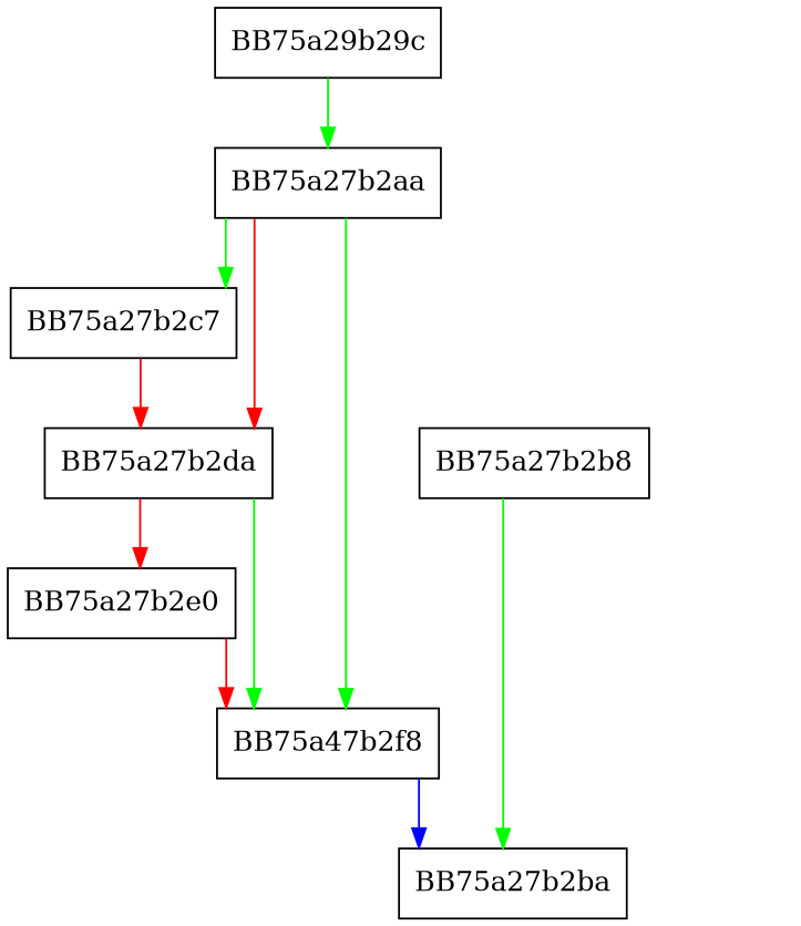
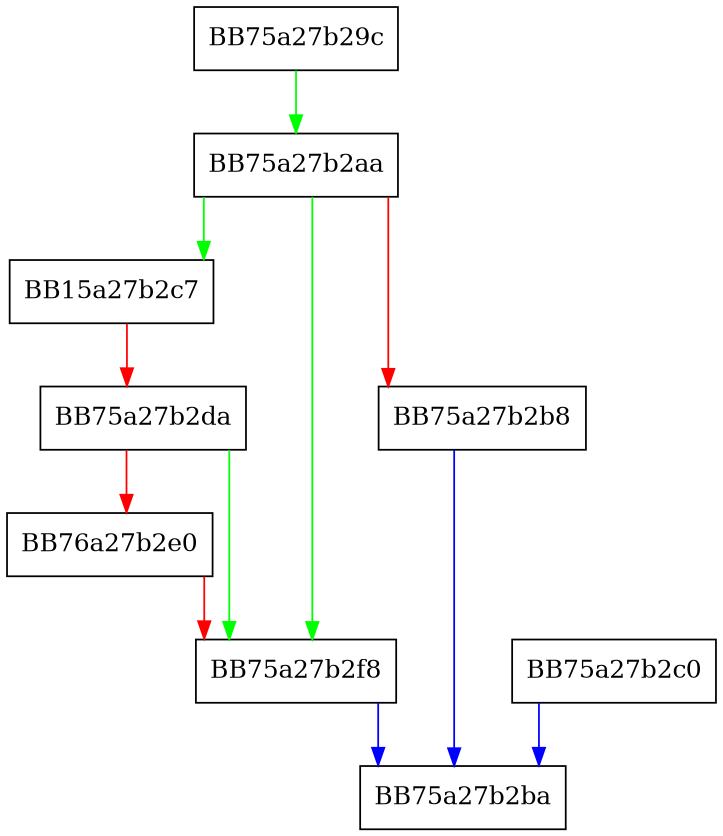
  digraph {
    splines=ortho
    node [shape=box]
    edge [color=green]
-   BB75a27b29c [label=BB75a29b29c]
+   BB75a27b29c
    BB75a27b2aa
+   BB75a27b2c0
    BB75a27b2ba
-   BB75a27b2c7
+   BB75a27b2c7 [label=BB15a27b2c7]
    BB75a27b2b8
-   BB75a27b2f8 [label=BB75a47b2f8]
+   BB75a27b2f8
    BB75a27b2da
-   BB75a27b2e0
+   BB75a27b2e0 [label=BB76a27b2e0]
    BB75a27b29c -> BB75a27b2aa
    BB75a27b2aa -> BB75a27b2c7
-   BB75a27b2aa -> BB75a27b2da [color=red]
+   BB75a27b2aa -> BB75a27b2b8 [color=red]
    BB75a27b2aa -> BB75a27b2f8
+   BB75a27b2c0 -> BB75a27b2ba [color=blue]
    BB75a27b2c7 -> BB75a27b2da [color=red]
-   BB75a27b2b8 -> BB75a27b2ba
+   BB75a27b2b8 -> BB75a27b2ba [color=blue]
    BB75a27b2f8 -> BB75a27b2ba [color=blue]
    BB75a27b2da -> BB75a27b2f8
    BB75a27b2da -> BB75a27b2e0 [color=red]
    BB75a27b2e0 -> BB75a27b2f8 [color=red]
  }
